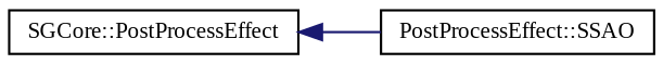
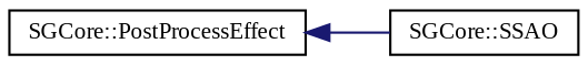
  digraph {
    rankdir=LR
    fontname="Liberation Serif"
    node [color=black fillcolor=white fontname="Liberation Serif" fontsize=10 shape=record style=filled]
    n1 [height=0.2 label="SGCore::PostProcessEffect" width=0.4]
-   n2 [height=0.2 label="PostProcessEffect::SSAO" width=0.4]
+   n2 [height=0.2 label="SGCore::SSAO" width=0.4]
    n1 -> n2 [color=midnightblue dir=back fontname="Liberation Serif" fontsize=10 labelfontname=Helvetica labelfontsize=10 style=solid]
  }
